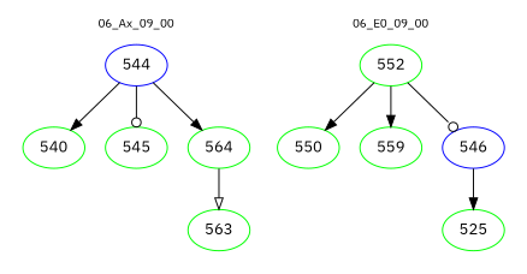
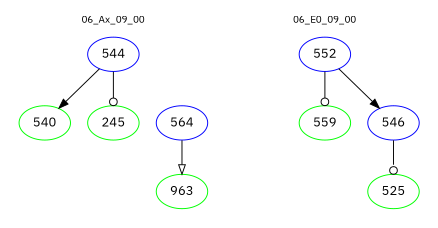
  digraph {
    fontname="IBM Plex Sans"
    node [color=green fontname="IBM Plex Sans"]
    edge [arrowhead=normal color=black fontname="IBM Plex Sans"]
    n1 [color=blue label=544]
    n2 [label=540]
-   n3 [label=545]
-   n4 [label=564]
-   n5 [label=563]
-   n6 [label=552]
-   n7 [label=550]
+   n3 [label=245]
+   n4 [color=blue label=564]
+   n5 [label=963]
+   n6 [color=blue label=552]
    n8 [label=559]
    n9 [color=blue label=546]
    n10 [label=525]
    subgraph cluster_1 {
      color=white
      fontsize=10
      label="06_Ax_09_00"
      n1
      n2
      n3
      n4
      n5
    }
    subgraph cluster_2 {
      color=white
      fontsize=10
      label="06_E0_09_00"
      n6
-     n7
      n8
      n9
      n10
    }
    n1 -> n2
    n1 -> n3 [arrowhead=odot]
-   n1 -> n4
    n4 -> n5 [arrowhead=onormal]
-   n6 -> n7
-   n6 -> n8
-   n6 -> n9 [arrowhead=odot]
-   n9 -> n10
+   n6 -> n8 [arrowhead=odot]
+   n6 -> n9
+   n9 -> n10 [arrowhead=odot]
  }
